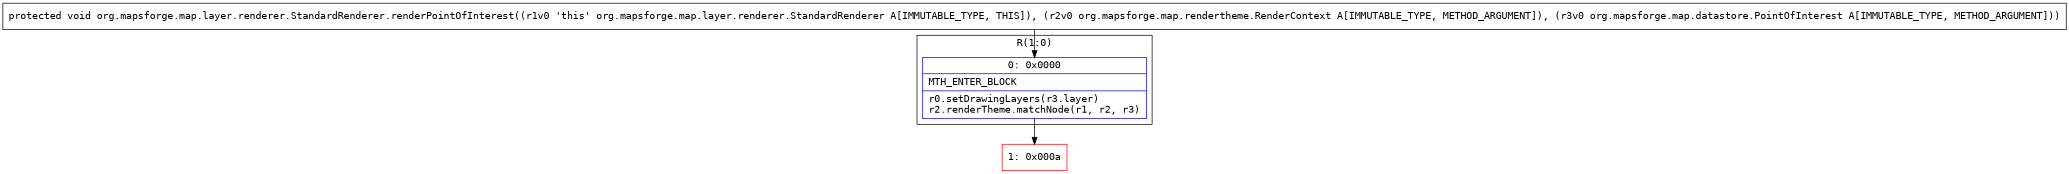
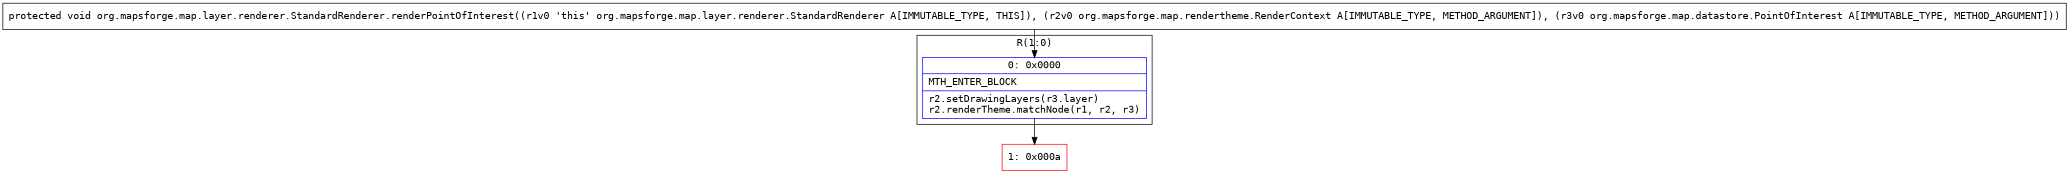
  digraph {
    fontname="DejaVu Sans Mono"
    node [shape=record fontname="DejaVu Sans Mono"]
    edge [fontname="DejaVu Sans Mono"]
-   n1 [color=blue label="{0\:\ 0x0000|MTH_ENTER_BLOCK\l|r0.setDrawingLayers(r3.layer)\lr2.renderTheme.matchNode(r1, r2, r3)\l}"]
+   n1 [color=blue label="{0\:\ 0x0000|MTH_ENTER_BLOCK\l|r2.setDrawingLayers(r3.layer)\lr2.renderTheme.matchNode(r1, r2, r3)\l}"]
    n2 [color=red label="{1\:\ 0x000a}"]
    n3 [label="{protected void org.mapsforge.map.layer.renderer.StandardRenderer.renderPointOfInterest((r1v0 'this' org.mapsforge.map.layer.renderer.StandardRenderer A[IMMUTABLE_TYPE, THIS]), (r2v0 org.mapsforge.map.rendertheme.RenderContext A[IMMUTABLE_TYPE, METHOD_ARGUMENT]), (r3v0 org.mapsforge.map.datastore.PointOfInterest A[IMMUTABLE_TYPE, METHOD_ARGUMENT])) }"]
    subgraph cluster_1 {
      label="R(1:0)"
      n1
    }
    n1 -> n2
    n3 -> n1
  }
